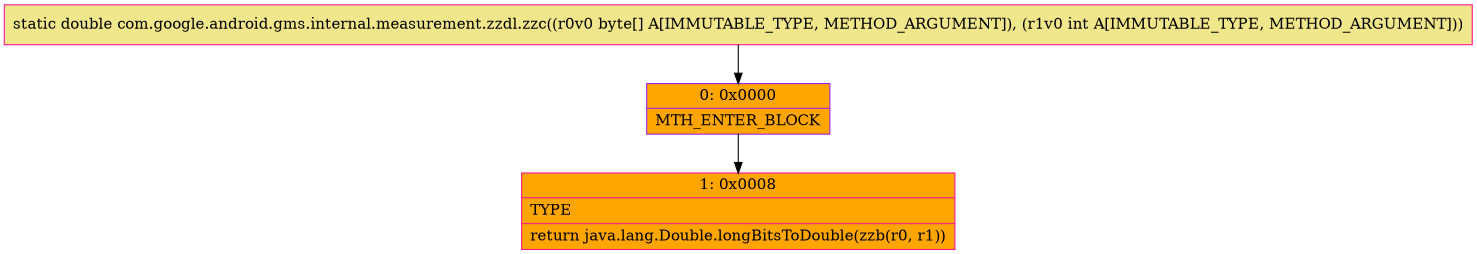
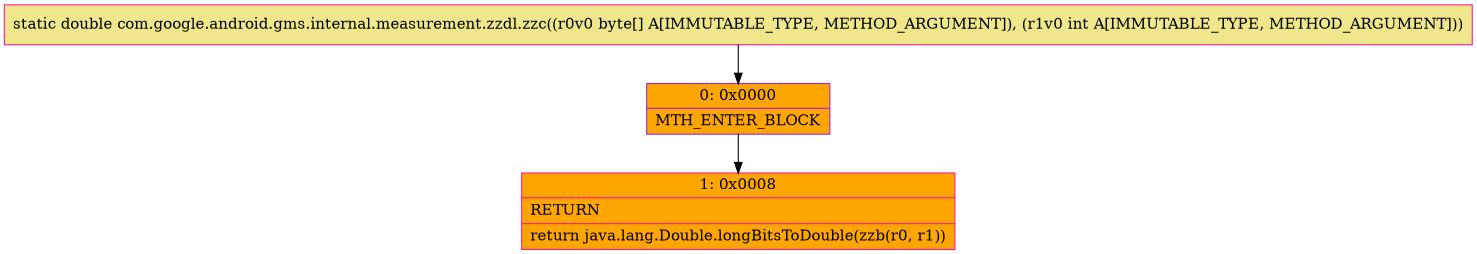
  digraph {
    fontname="DejaVu Serif"
    node [shape=record style=filled fillcolor=orange color=deeppink fontname="DejaVu Serif"]
    edge [arrowhead=normal fontname="DejaVu Serif"]
    n1 [label="{0\:\ 0x0000|MTH_ENTER_BLOCK\l}" color=purple]
-   n2 [label="{1\:\ 0x0008|TYPE\l|return java.lang.Double.longBitsToDouble(zzb(r0, r1))\l}"]
+   n2 [label="{1\:\ 0x0008|RETURN\l|return java.lang.Double.longBitsToDouble(zzb(r0, r1))\l}"]
    n3 [label="{static double com.google.android.gms.internal.measurement.zzdl.zzc((r0v0 byte[] A[IMMUTABLE_TYPE, METHOD_ARGUMENT]), (r1v0 int A[IMMUTABLE_TYPE, METHOD_ARGUMENT])) }" fillcolor=khaki]
    n1 -> n2
    n3 -> n1
  }
